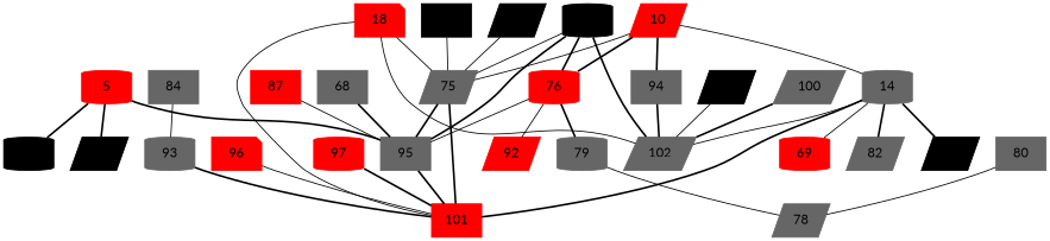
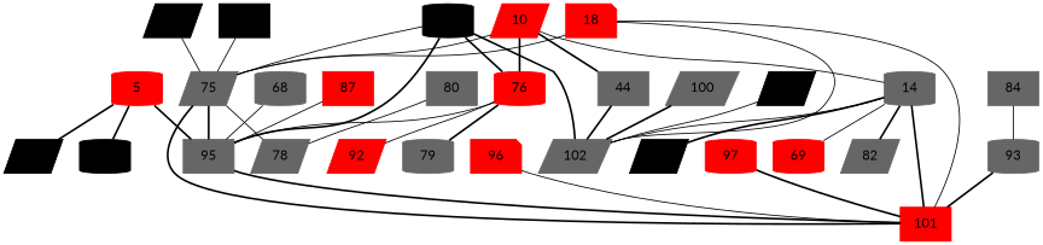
  graph {
    fontname=Lato
    node [color=gray40 fontname=Lato shape=parallelogram style=filled]
    edge [fontname=Lato style=bold]
    5 [color=red shape=cylinder super="+3"]
    43 [color=black shape=cylinder super="+34"]
    95 [shape=box super="+62+81+30+57+66"]
    98 [color=black super="+89"]
    101 [color=red shape=box super="+72+70+71+85"]
    10 [color=red super="+7"]
    14 [shape=cylinder super="+13"]
    75 [super="+55+19+48+54"]
    76 [color=red shape=cylinder super="+63"]
-   94 [shape=box]
+   94 [shape=box label=44]
    53 [color=black]
    69 [color=red shape=cylinder super="+52"]
    82
    102 [super="+86+21+25+32+64+65+74+77+83+88+90+91"]
    78
    79 [shape=cylinder]
    92 [color=red]
    18 [color=red shape=note super="+16"]
    23 [color=black shape=cylinder super="+22"]
    56 [color=black shape=box]
    61 [color=black]
-   68 [shape=box]
+   68 [shape=cylinder]
    80 [shape=box]
    84 [shape=box]
    93 [shape=cylinder]
    87 [color=red shape=box super="+49"]
    96 [color=red shape=note]
    97 [color=red shape=cylinder]
    99 [color=black]
    100
    5 -- 43
    5 -- 95 [weight=6]
    5 -- 98
    95 -- 101 [weight=3]
    10 -- 14 [style=solid]
    10 -- 75 [style=solid weight=2]
    10 -- 76 [weight=6]
    10 -- 94
    14 -- 101 [weight=7]
    14 -- 53
    14 -- 69 [style=solid]
    14 -- 82
    14 -- 102 [style=solid weight=2]
    75 -- 95 [weight=3]
    75 -- 101
-   79 -- 78 [style=solid]
+   75 -- 78 [style=solid]
    76 -- 95 [style=solid weight=2]
    76 -- 79
    76 -- 92 [style=solid]
    94 -- 102
    18 -- 101 [style=solid]
    18 -- 75 [style=solid weight=6]
    18 -- 102 [style=solid]
    23 -- 95
    23 -- 75 [style=solid weight=2]
    23 -- 76
    23 -- 102 [weight=6]
    56 -- 75 [style=solid]
    61 -- 75 [style=solid]
-   68 -- 95
+   68 -- 95 [style=solid]
    80 -- 78 [style=solid]
    84 -- 93 [style=solid]
    93 -- 101
    87 -- 95 [style=solid]
    96 -- 101 [style=solid]
    97 -- 101
    99 -- 102 [style=solid]
    100 -- 102
  }
